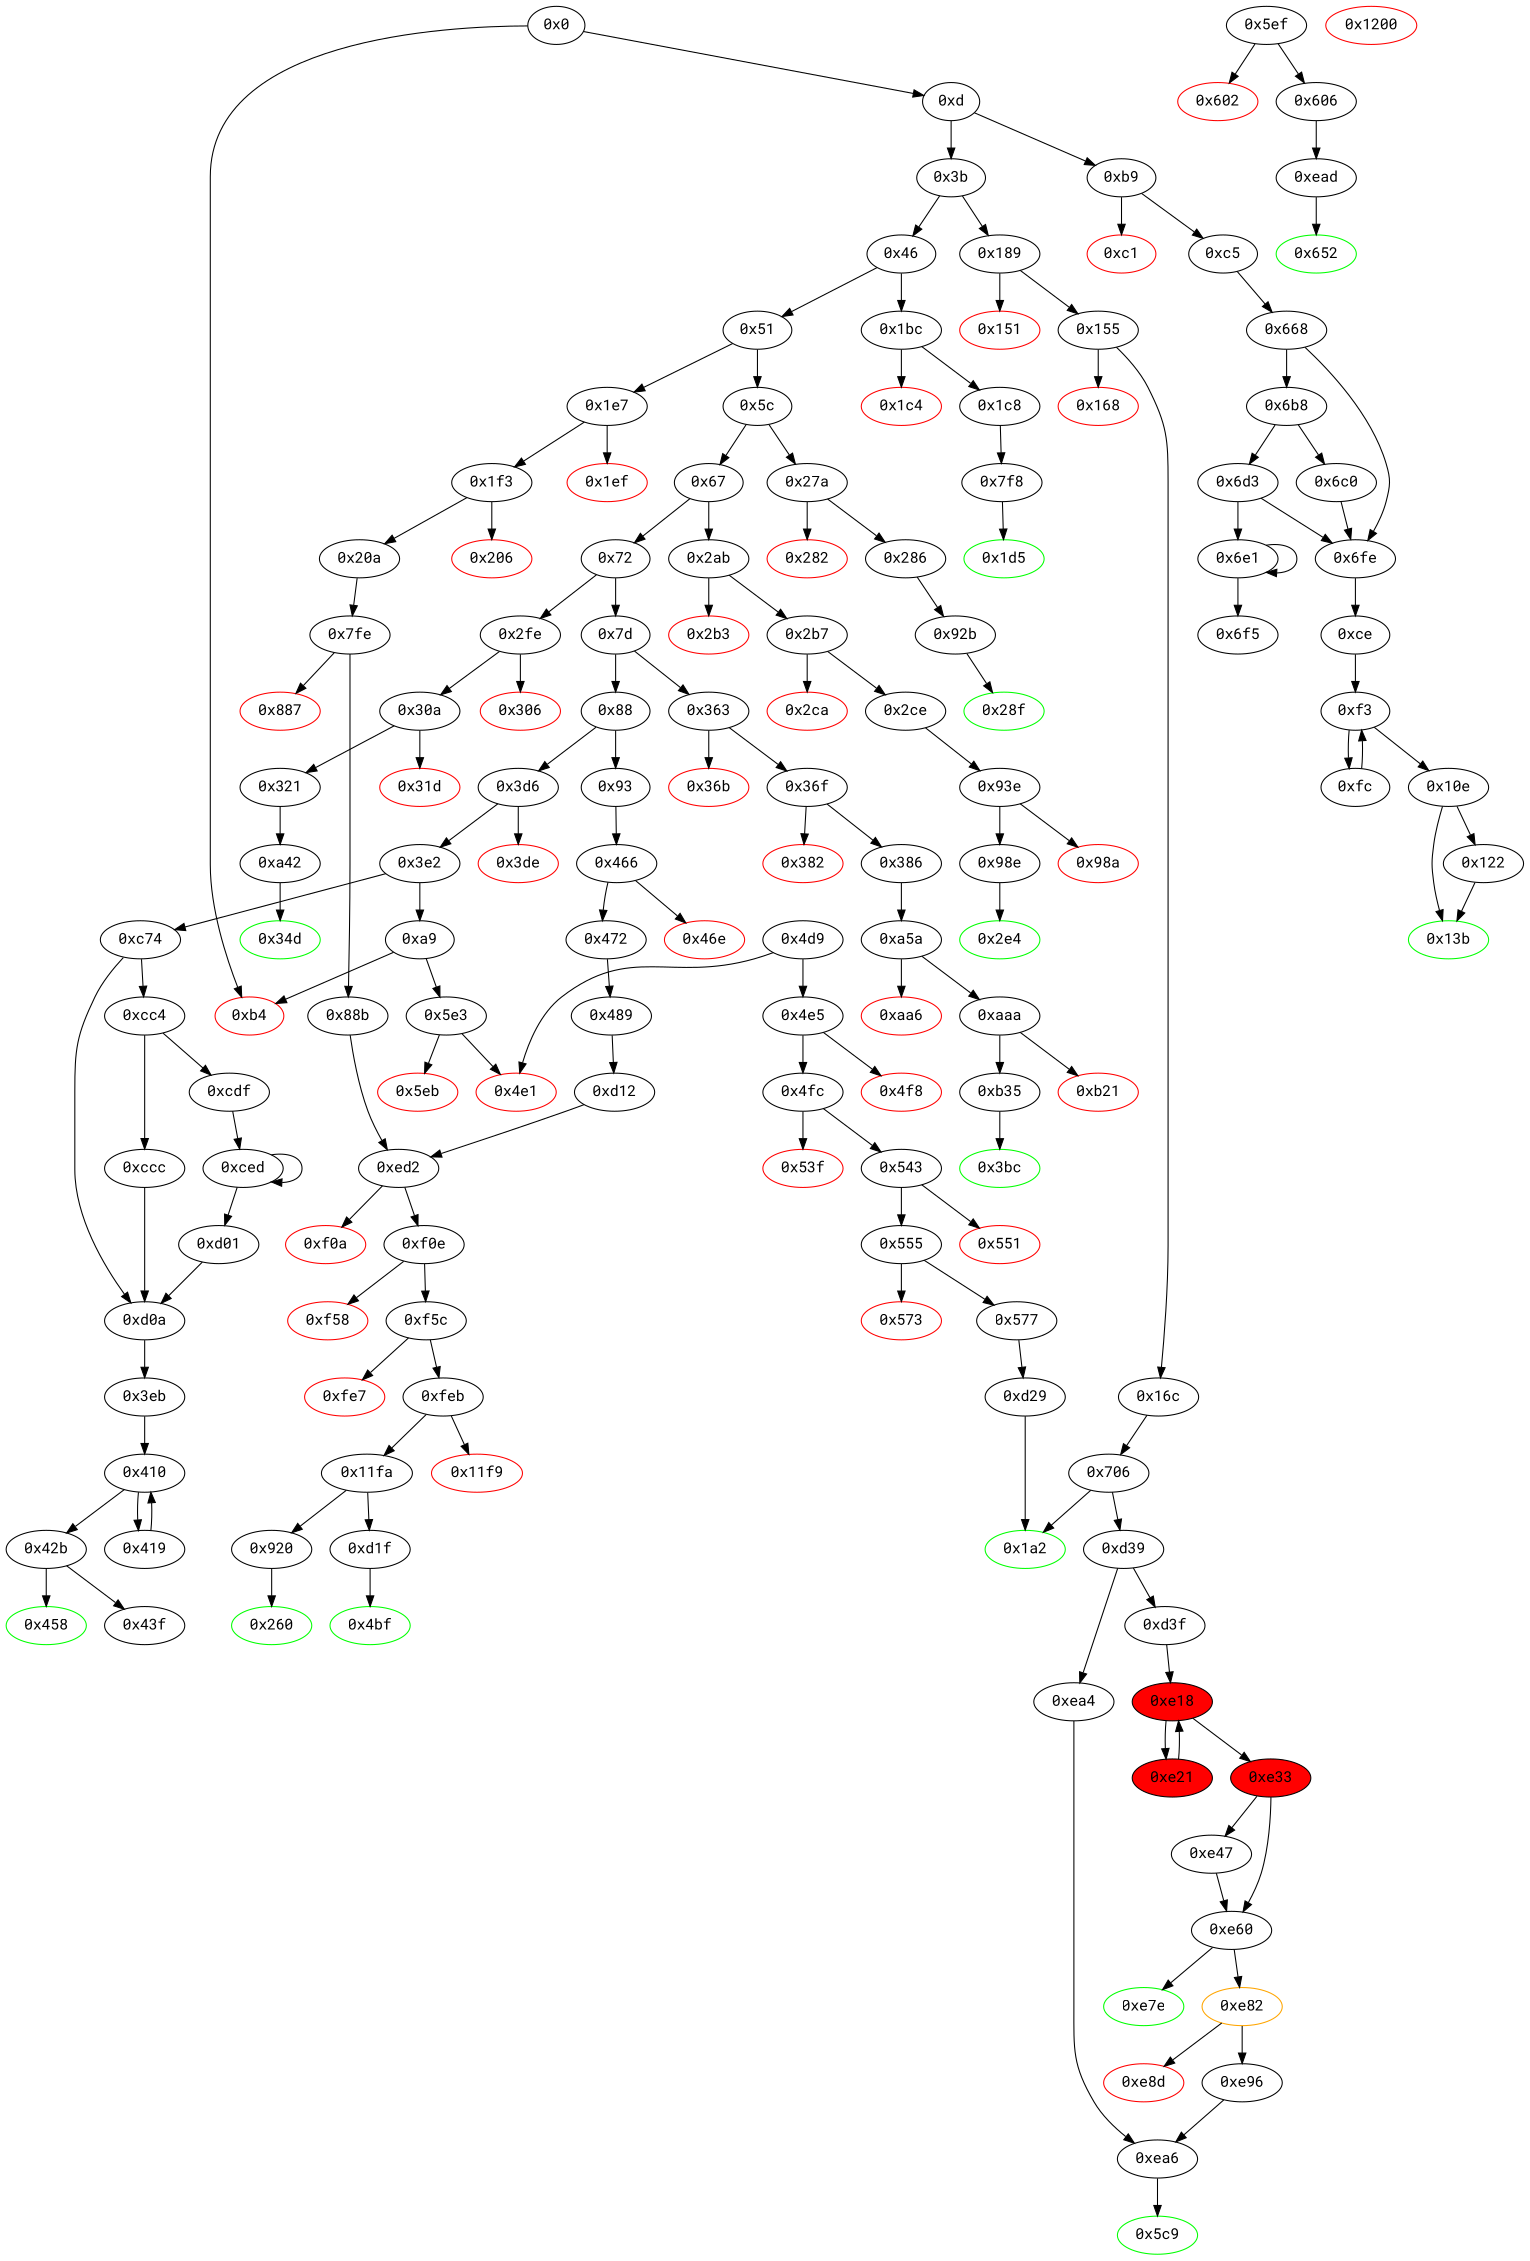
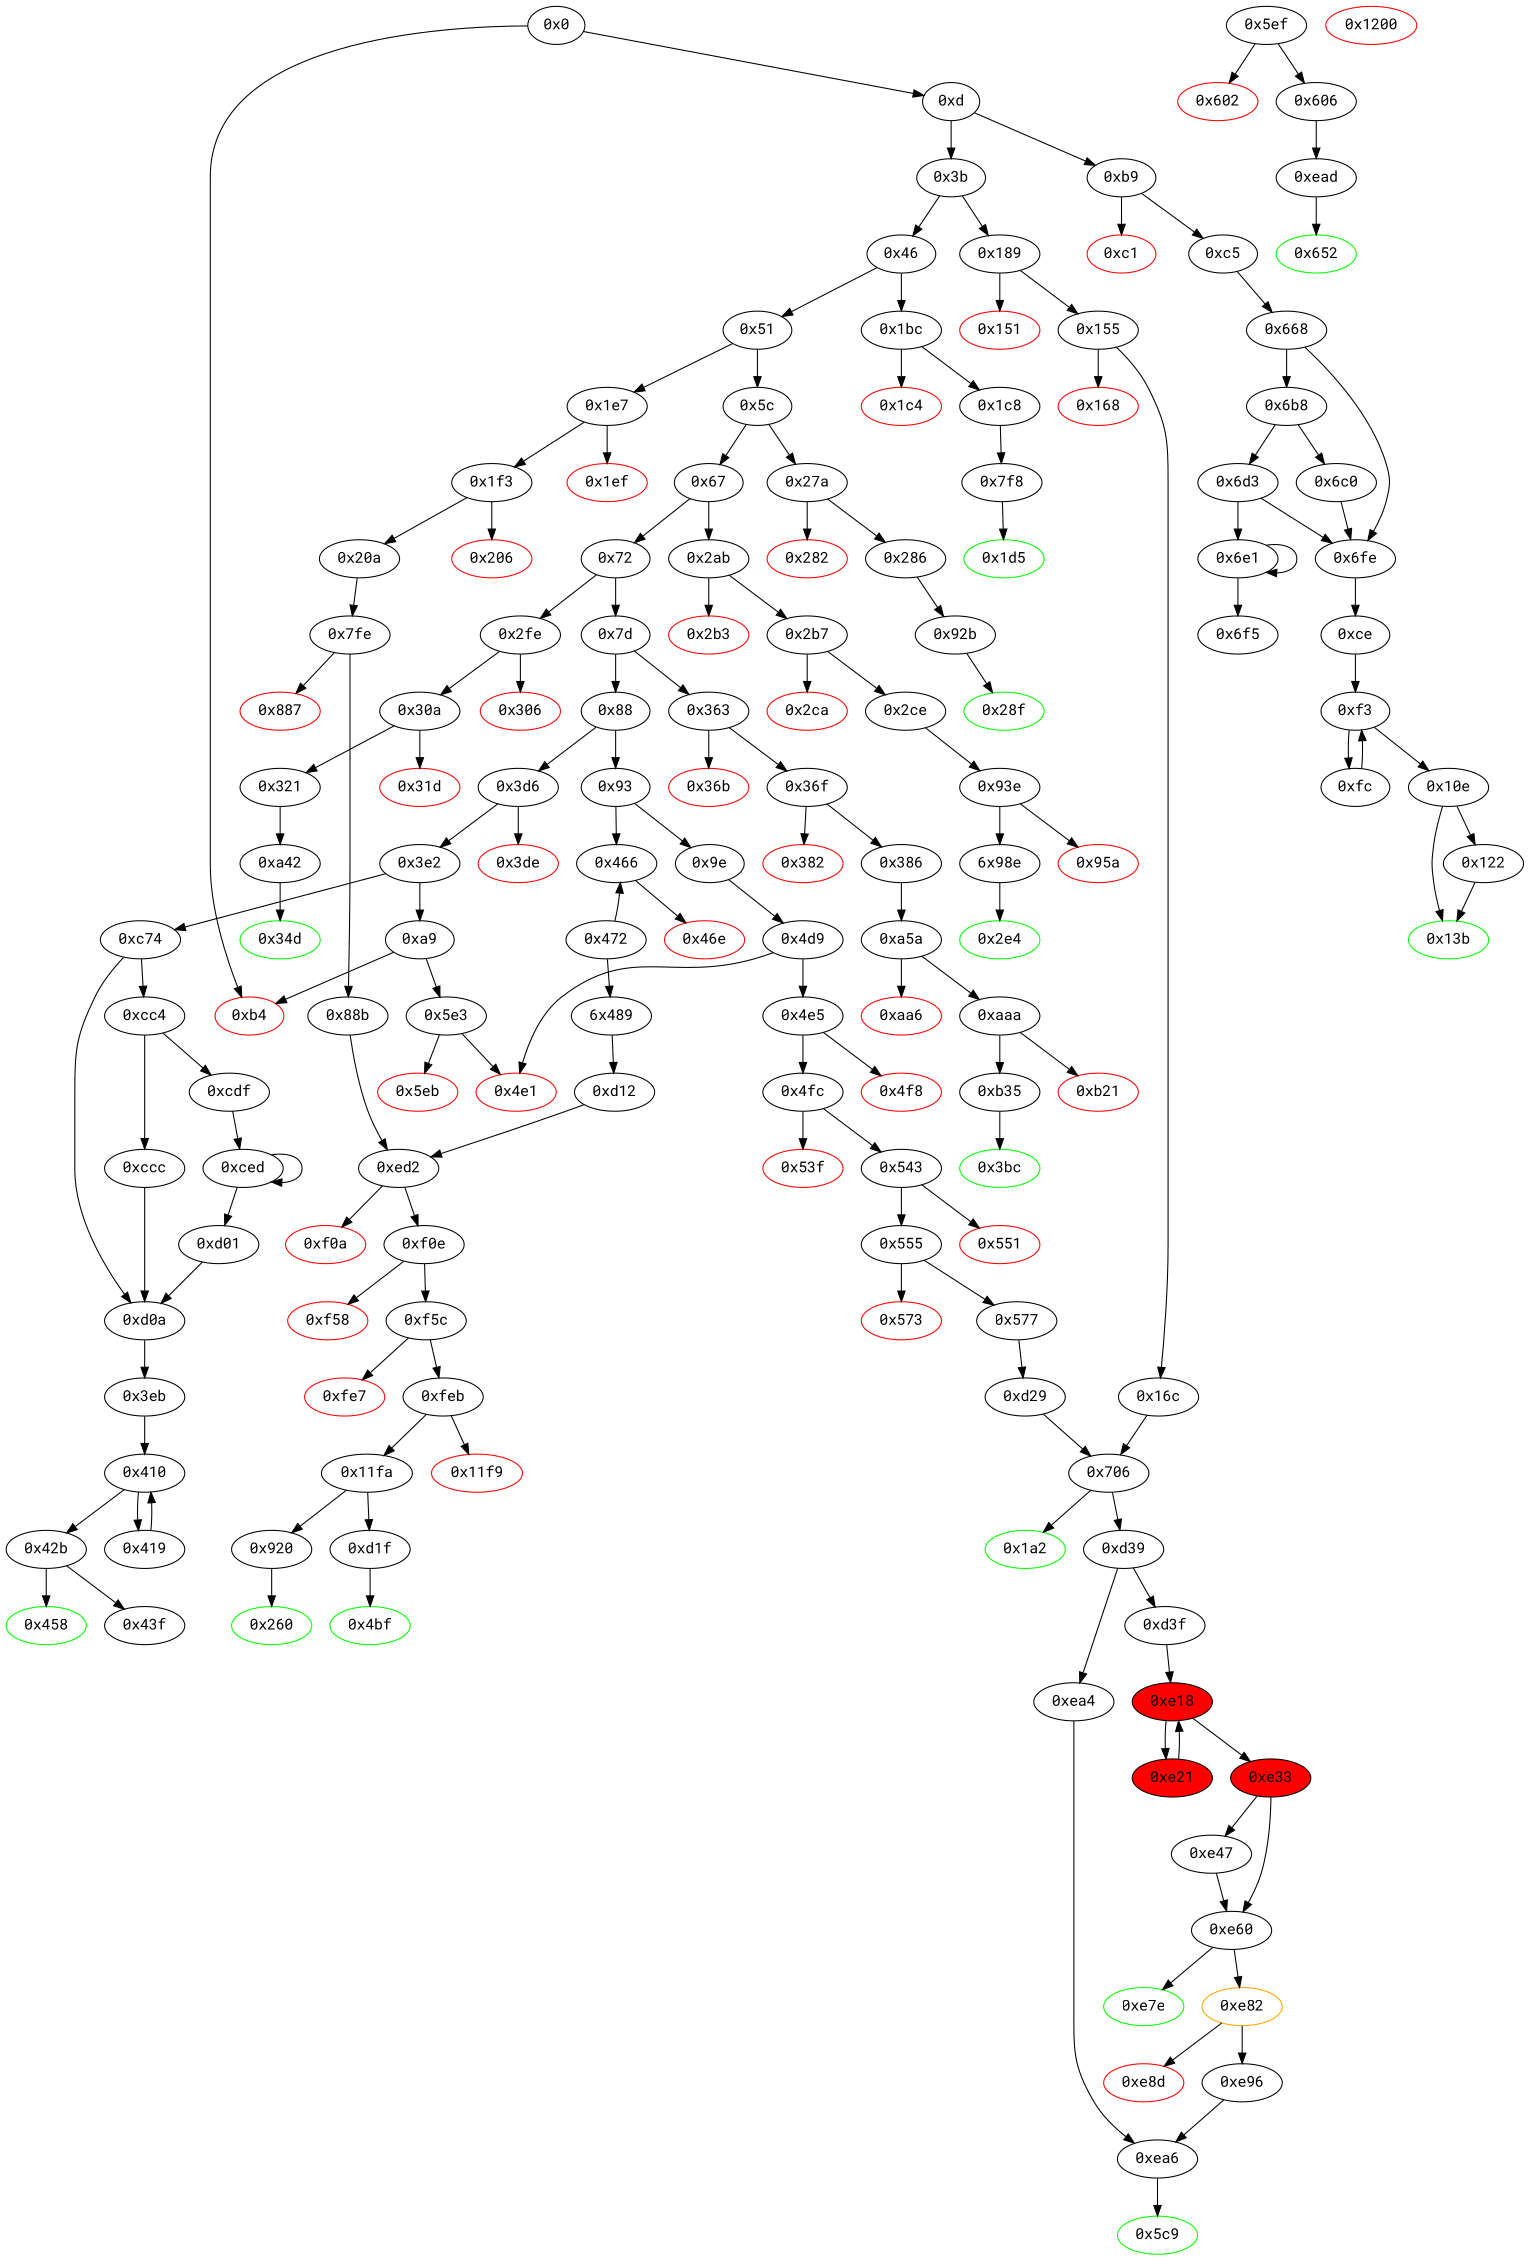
  digraph {
    fontname="Roboto Mono"
    node [fillcolor=white fontname="Roboto Mono" style=filled]
    edge [fontname="Roboto Mono"]
    "0xe96"
    "0xea6"
    "0x5c9" [color=green]
    "0x28f" [color=green]
    "0x92b"
    "0xe7e" [color=green]
    "0x282" [color=red]
    "0x3bc" [color=green]
    "0xb35"
    "0x6b8"
    "0x6c0"
    "0x6d3"
    "0x6fe"
    "0x6e1"
    "0xce"
    "0xf3"
    "0x10e"
    "0xfc"
    "0xf0a" [color=red]
-   "0x98a" [color=red]
+   "0x98a" [color=red label="0x95a"]
    "0x2e4" [color=green]
-   "0x98e"
+   "0x98e" [label="6x98e"]
    "0xccc"
    "0xd0a"
    "0x3eb"
    "0x2b7"
    "0x2ce"
    "0x2ca" [color=red]
    "0x93e"
    "0xcdf"
    "0xced"
    "0xd01"
    "0xe18" [fillcolor=red]
    "0xd3f"
    "0xe33" [fillcolor=red]
    "0xe21" [fillcolor=red]
    "0x260" [color=green]
    "0x920"
    "0x3b"
    "0x46"
    n41 [label="0x189"]
    "0x1bc"
    "0x51"
    "0x151" [color=red]
    "0x155"
    "0x602" [color=red]
    "0x5ef"
    "0x606"
    "0xead"
    "0x321"
    "0xa42"
    "0x34d" [color=green]
    "0xfe7" [color=red]
    "0xf5c"
    "0xfeb"
    "0x11fa"
    "0x11f9" [color=red]
    "0x410"
    "0xc1" [color=red]
    "0xb9"
    "0xc5"
    "0x668"
    "0x1ef" [color=red]
    "0x1e7"
    "0x1f3"
    "0x206" [color=red]
    "0x20a"
    "0xaa6" [color=red]
    "0x27a"
    "0x286"
    "0x1c4" [color=red]
    "0x88b"
    "0xed2"
    "0xf0e"
    n75 [color=red label="0xb21"]
-   "0x489"
+   "0x489" [label="6x489"]
    "0xd12"
    "0x93"
    "0x466"
+   "0x9e"
    "0x472"
    "0x46e" [color=red]
    "0x4d9"
    "0x13b" [color=green]
    "0x0"
    "0xd"
    "0xb4" [color=red]
    "0x551" [color=red]
    "0x543"
    "0x555"
    "0x577"
    "0x573" [color=red]
    "0xe47"
    "0xe60"
    "0xe82" [color=orange]
    "0x122"
    "0x887" [color=red]
    "0x306" [color=red]
    "0xe8d" [color=red]
    "0x168" [color=red]
    "0x7d"
    "0x363"
    "0x88"
    "0x36f"
    "0x36b" [color=red]
    "0x3d6"
    n107 [color=green label="0x1d5"]
    "0x7f8"
    "0xaaa"
    "0x3e2"
    "0xc74"
    "0xa9"
    "0xcc4"
    "0xf58" [color=red]
    "0x3de" [color=red]
    "0x7fe"
    "0x53f" [color=red]
    "0x5eb" [color=red]
    "0x5e3"
    "0x4e1" [color=red]
    "0x67"
    "0x72"
    "0x2ab"
    "0x2fe"
    "0x2b3" [color=red]
    "0x30a"
    "0x31d" [color=red]
    "0x1a2" [color=green]
    "0x4e5"
    "0x4f8" [color=red]
    "0x4fc"
    "0x458" [color=green]
    "0x42b"
    "0x43f"
    "0x4bf" [color=green]
    "0xd1f"
    "0x419"
    "0x6f5"
    "0x5c"
    "0x1200" [color=red]
    "0x1c8"
    "0xd29"
    "0xd39"
    "0xea4"
    "0x386"
    "0x382" [color=red]
    "0xa5a"
    "0x706"
    "0x652" [color=green]
    "0x16c"
    "0xe96" -> "0xea6"
    "0xea6" -> "0x5c9"
    "0x92b" -> "0x28f"
    "0xb35" -> "0x3bc"
    "0x6b8" -> "0x6c0"
    "0x6b8" -> "0x6d3"
    "0x6c0" -> "0x6fe"
    "0x6d3" -> "0x6fe"
    "0x6d3" -> "0x6e1"
    "0x6fe" -> "0xce"
    "0x6e1" -> "0x6e1"
    "0x6e1" -> "0x6f5"
    "0xce" -> "0xf3"
    "0xf3" -> "0x10e"
    "0xf3" -> "0xfc"
    "0x10e" -> "0x13b"
    "0x10e" -> "0x122"
    "0xfc" -> "0xf3"
    "0x98e" -> "0x2e4"
    "0xccc" -> "0xd0a"
    "0xd0a" -> "0x3eb"
    "0x3eb" -> "0x410"
    "0x2b7" -> "0x2ce"
    "0x2b7" -> "0x2ca"
    "0x2ce" -> "0x93e"
    "0x93e" -> "0x98a"
    "0x93e" -> "0x98e"
    "0xcdf" -> "0xced"
    "0xced" -> "0xced"
    "0xced" -> "0xd01"
    "0xd01" -> "0xd0a"
    "0xe18" -> "0xe33"
    "0xe18" -> "0xe21"
    "0xd3f" -> "0xe18"
    "0xe33" -> "0xe47"
    "0xe33" -> "0xe60"
    "0xe21" -> "0xe18"
    "0x920" -> "0x260"
    "0x3b" -> "0x46"
    "0x3b" -> n41
    "0x46" -> "0x1bc"
    "0x46" -> "0x51"
    n41 -> "0x151"
    n41 -> "0x155"
    "0x1bc" -> "0x1c4"
    "0x1bc" -> "0x1c8"
    "0x51" -> "0x1e7"
    "0x51" -> "0x5c"
    "0x155" -> "0x168"
    "0x155" -> "0x16c"
    "0x5ef" -> "0x602"
    "0x5ef" -> "0x606"
    "0x606" -> "0xead"
    "0xead" -> "0x652"
    "0x321" -> "0xa42"
    "0xa42" -> "0x34d"
    "0xf5c" -> "0xfe7"
    "0xf5c" -> "0xfeb"
    "0xfeb" -> "0x11fa"
    "0xfeb" -> "0x11f9"
    "0x11fa" -> "0x920"
    "0x11fa" -> "0xd1f"
    "0x410" -> "0x42b"
    "0x410" -> "0x419"
    "0xb9" -> "0xc1"
    "0xb9" -> "0xc5"
    "0xc5" -> "0x668"
    "0x668" -> "0x6b8"
    "0x668" -> "0x6fe"
    "0x1e7" -> "0x1ef"
    "0x1e7" -> "0x1f3"
    "0x1f3" -> "0x206"
    "0x1f3" -> "0x20a"
    "0x20a" -> "0x7fe"
    "0x27a" -> "0x282"
    "0x27a" -> "0x286"
    "0x286" -> "0x92b"
    "0x88b" -> "0xed2"
    "0xed2" -> "0xf0a"
    "0xed2" -> "0xf0e"
    "0xf0e" -> "0xf5c"
    "0xf0e" -> "0xf58"
    "0x489" -> "0xd12"
    "0xd12" -> "0xed2"
    "0x93" -> "0x466"
-   "0x466" -> "0x472"
+   "0x93" -> "0x9e"
+   "0x472" -> "0x466"
    "0x466" -> "0x46e"
+   "0x9e" -> "0x4d9"
    "0x472" -> "0x489"
    "0x4d9" -> "0x4e1"
    "0x4d9" -> "0x4e5"
    "0x0" -> "0xd"
    "0x0" -> "0xb4"
    "0xd" -> "0x3b"
    "0xd" -> "0xb9"
    "0x543" -> "0x551"
    "0x543" -> "0x555"
    "0x555" -> "0x577"
    "0x555" -> "0x573"
    "0x577" -> "0xd29"
    "0xe47" -> "0xe60"
    "0xe60" -> "0xe7e"
    "0xe60" -> "0xe82"
    "0xe82" -> "0xe96"
    "0xe82" -> "0xe8d"
    "0x122" -> "0x13b"
    "0x7d" -> "0x363"
    "0x7d" -> "0x88"
    "0x363" -> "0x36f"
    "0x363" -> "0x36b"
    "0x88" -> "0x93"
    "0x88" -> "0x3d6"
    "0x36f" -> "0x386"
    "0x36f" -> "0x382"
    "0x3d6" -> "0x3e2"
    "0x3d6" -> "0x3de"
    "0x7f8" -> n107
    "0xaaa" -> "0xb35"
    "0xaaa" -> n75
    "0x3e2" -> "0xc74"
    "0x3e2" -> "0xa9"
    "0xc74" -> "0xd0a"
    "0xc74" -> "0xcc4"
    "0xa9" -> "0xb4"
    "0xa9" -> "0x5e3"
    "0xcc4" -> "0xccc"
    "0xcc4" -> "0xcdf"
    "0x7fe" -> "0x88b"
    "0x7fe" -> "0x887"
    "0x5e3" -> "0x5eb"
    "0x5e3" -> "0x4e1"
    "0x67" -> "0x72"
    "0x67" -> "0x2ab"
    "0x72" -> "0x7d"
    "0x72" -> "0x2fe"
    "0x2ab" -> "0x2b7"
    "0x2ab" -> "0x2b3"
    "0x2fe" -> "0x306"
    "0x2fe" -> "0x30a"
    "0x30a" -> "0x321"
    "0x30a" -> "0x31d"
    "0x4e5" -> "0x4f8"
    "0x4e5" -> "0x4fc"
    "0x4fc" -> "0x543"
    "0x4fc" -> "0x53f"
    "0x42b" -> "0x458"
    "0x42b" -> "0x43f"
    "0xd1f" -> "0x4bf"
    "0x419" -> "0x410"
    "0x5c" -> "0x27a"
    "0x5c" -> "0x67"
    "0x1c8" -> "0x7f8"
-   "0xd29" -> "0x1a2"
+   "0xd29" -> "0x706"
    "0xd39" -> "0xd3f"
    "0xd39" -> "0xea4"
    "0xea4" -> "0xea6"
    "0x386" -> "0xa5a"
    "0xa5a" -> "0xaa6"
    "0xa5a" -> "0xaaa"
    "0x706" -> "0x1a2"
    "0x706" -> "0xd39"
    "0x16c" -> "0x706"
  }
